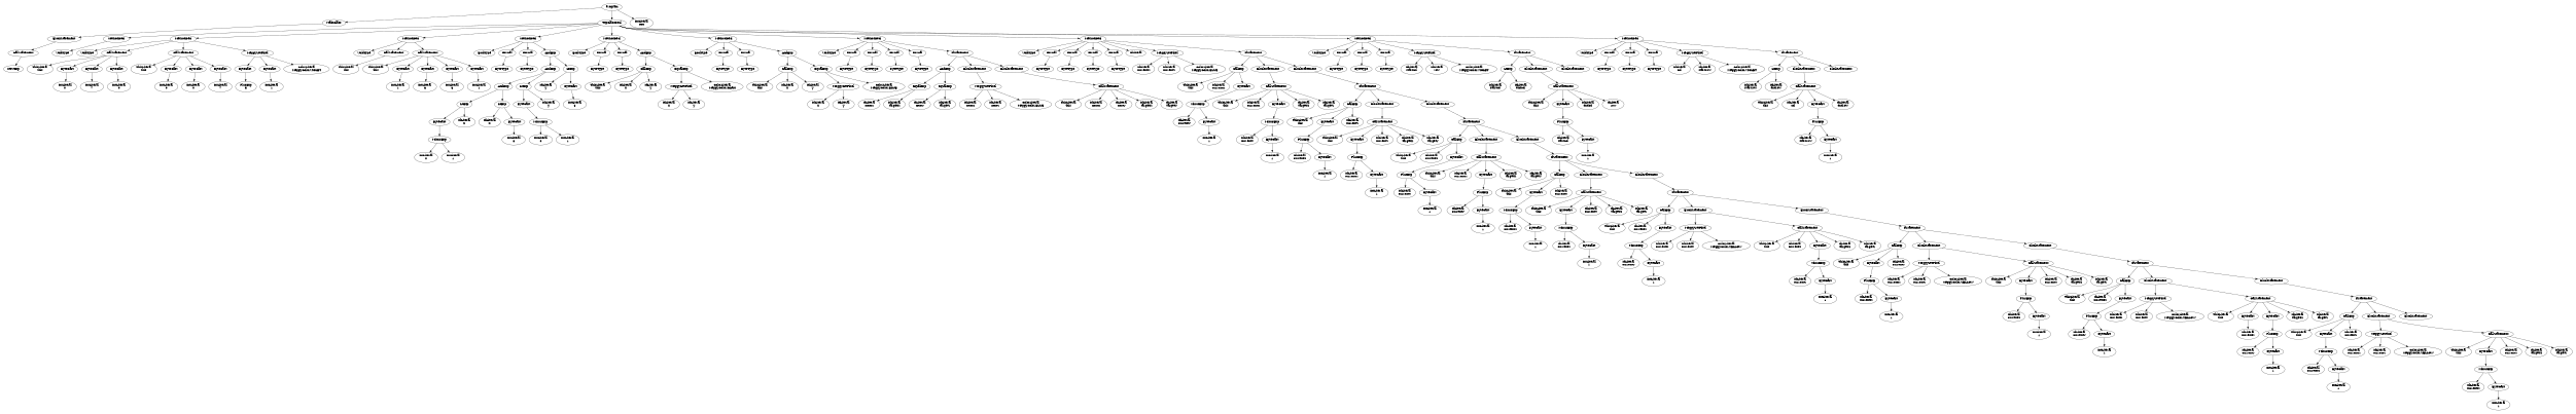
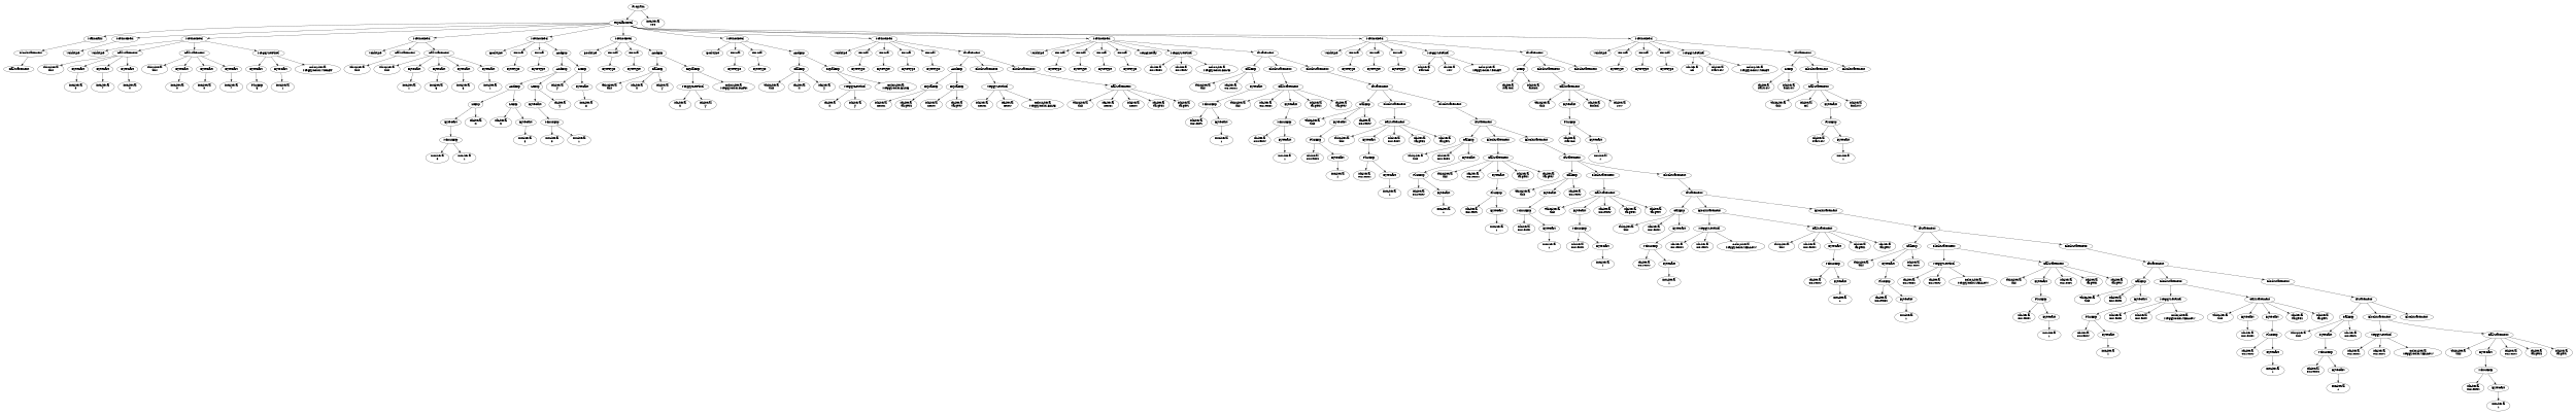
  digraph {
    n1 [label=Program]
    n2 [label=MainClass]
    n3 [label=TopClassDecl]
    n4 [label="IntLiteral\n256"]
    n5 [label=BlockStatement]
    n6 [label=MethodDecl]
    n7 [label=MethodDecl]
    n8 [label=MethodDecl]
    n9 [label=MethodDecl]
    n10 [label=MethodDecl]
    n11 [label=MethodDecl]
    n12 [label=MethodDecl]
    n13 [label=MethodDecl]
    n14 [label=MethodDecl]
    n15 [label=MethodDecl]
    n16 [label=CallStatement]
-   n17 [label=NewExp]
    n18 [label=VoidType]
    n19 [label=VoidType]
    n20 [label=CallStatement]
    n21 [label=CallStatement]
    n22 [label=MeggySetPixel]
    n23 [label=VoidType]
    n24 [label=CallStatement]
    n25 [label=CallStatement]
    n26 [label=BoolType]
    n27 [label=Formal]
    n28 [label=Formal]
    n29 [label=AndExp]
    n30 [label=BoolType]
    n31 [label=Formal]
    n32 [label=Formal]
    n33 [label=AndExp]
    n34 [label=BoolType]
    n35 [label=Formal]
    n36 [label=Formal]
    n37 [label=AndExp]
    n38 [label=VoidType]
    n39 [label=Formal]
    n40 [label=Formal]
    n41 [label=Formal]
    n42 [label=Formal]
    n43 [label=IfStatement]
    n44 [label=VoidType]
    n45 [label=Formal]
    n46 [label=Formal]
    n47 [label=Formal]
    n48 [label=Formal]
-   n49 [label=IdLiteral]
+   n49 [label=MeggyDelay]
    n50 [label=MeggySetPixel]
    n51 [label=IfStatement]
    n52 [label=VoidType]
    n53 [label=Formal]
    n54 [label=Formal]
    n55 [label=Formal]
    n56 [label=MeggySetPixel]
    n57 [label=IfStatement]
    n58 [label=VoidType]
    n59 [label=Formal]
    n60 [label=Formal]
    n61 [label=Formal]
    n62 [label=MeggySetPixel]
    n63 [label=IfStatement]
    n64 [label="ThisLiteral\nthis"]
    n65 [label=ByteCast]
    n66 [label=ByteCast]
    n67 [label=ByteCast]
    n68 [label="ThisLiteral\nthis"]
    n69 [label=ByteCast]
    n70 [label=ByteCast]
    n71 [label=ByteCast]
    n72 [label=ByteCast]
    n73 [label=ByteCast]
    n74 [label="ColorLiteral\nMeggy.Color.VIOLET"]
    n75 [label="IntLiteral\n0"]
    n76 [label="IntLiteral\n7"]
    n77 [label="IntLiteral\n0"]
    n78 [label="IntLiteral\n0"]
    n79 [label="IntLiteral\n0"]
    n80 [label="IntLiteral\n7"]
    n81 [label="PlusExp\n5"]
    n82 [label="IntLiteral\n1"]
    n83 [label="ThisLiteral\nthis"]
    n84 [label="ThisLiteral\nthis"]
    n85 [label=ByteCast]
    n86 [label=ByteCast]
    n87 [label=ByteCast]
    n88 [label=ByteCast]
    n89 [label="IntLiteral\n1"]
    n90 [label="IntLiteral\n6"]
    n91 [label="IntLiteral\n6"]
    n92 [label="IntLiteral\n1"]
    n93 [label=ByteType]
    n94 [label=ByteType]
    n95 [label=AndExp]
    n96 [label=LtExp]
    n97 [label=AndExp]
    n98 [label=LtExp]
    n99 [label="IdLiteral\ny"]
    n100 [label=ByteCast]
    n101 [label=LtExp]
    n102 [label=LtExp]
    n103 [label=ByteCast]
    n104 [label="IdLiteral\ny"]
    n105 [label=ByteCast]
    n106 [label="IdLiteral\nx"]
    n107 [label="IdLiteral\nx"]
    n108 [label=ByteCast]
    n109 [label=MinusExp]
    n110 [label="IntLiteral\n0"]
    n111 [label="IntLiteral\n1"]
    n112 [label="IntLiteral\n8"]
    n113 [label=MinusExp]
    n114 [label="IntLiteral\n0"]
    n115 [label="IntLiteral\n1"]
    n116 [label="IntLiteral\n8"]
    n117 [label=ByteType]
    n118 [label=ByteType]
    n119 [label=CallExp]
    n120 [label=EqualExp]
    n121 [label="ThisLiteral\nthis"]
    n122 [label="IdLiteral\nx"]
    n123 [label="IdLiteral\ny"]
    n124 [label=MeggyGetPixel]
    n125 [label="ColorLiteral\nMeggy.Color.DARK"]
    n126 [label="IdLiteral\nx"]
    n127 [label="IdLiteral\ny"]
    n128 [label=ByteType]
    n129 [label=ByteType]
    n130 [label=CallExp]
    n131 [label=EqualExp]
    n132 [label="ThisLiteral\nthis"]
    n133 [label="IdLiteral\nx"]
    n134 [label="IdLiteral\ny"]
    n135 [label=MeggyGetPixel]
    n136 [label="ColorLiteral\nMeggy.Color.BLUE"]
    n137 [label="IdLiteral\nx"]
    n138 [label="IdLiteral\ny"]
    n139 [label=ByteType]
    n140 [label=ByteType]
    n141 [label=ByteType]
    n142 [label=ByteType]
    n143 [label=AndExp]
    n144 [label=BlockStatement]
    n145 [label=BlockStatement]
    n146 [label=EqualExp]
    n147 [label=EqualExp]
    n148 [label=MeggySetPixel]
    n149 [label=CallStatement]
    n150 [label="IdLiteral\nnextX"]
    n151 [label="IdLiteral\ntargetX"]
    n152 [label="IdLiteral\nnextY"]
    n153 [label="IdLiteral\ntargetY"]
    n154 [label="IdLiteral\nnextX"]
    n155 [label="IdLiteral\nnextY"]
    n156 [label="ColorLiteral\nMeggy.Color.BLUE"]
    n157 [label="ThisLiteral\nthis"]
    n158 [label="IdLiteral\nnextX"]
    n159 [label="IdLiteral\nnextY"]
    n160 [label="IdLiteral\ntargetX"]
    n161 [label="IdLiteral\ntargetY"]
    n162 [label=ByteType]
    n163 [label=ByteType]
    n164 [label=ByteType]
    n165 [label=ByteType]
    n166 [label="IdLiteral\ncurrentX"]
    n167 [label="IdLiteral\ncurrentY"]
    n168 [label="ColorLiteral\nMeggy.Color.BLUE"]
    n169 [label=CallExp]
    n170 [label=BlockStatement]
    n171 [label=BlockStatement]
    n172 [label="ThisLiteral\nthis"]
    n173 [label="IdLiteral\ncurrentX"]
    n174 [label=ByteCast]
    n175 [label=CallStatement]
    n176 [label=IfStatement]
    n177 [label=MinusExp]
    n178 [label="IdLiteral\ncurrentY"]
    n179 [label=ByteCast]
    n180 [label="IntLiteral\n1"]
    n181 [label="ThisLiteral\nthis"]
    n182 [label="IdLiteral\ncurrentX"]
    n183 [label=ByteCast]
    n184 [label="IdLiteral\ntargetX"]
    n185 [label="IdLiteral\ntargetY"]
    n186 [label=MinusExp]
    n187 [label="IdLiteral\ncurrentY"]
    n188 [label=ByteCast]
    n189 [label="IntLiteral\n1"]
    n190 [label=CallExp]
    n191 [label=BlockStatement]
    n192 [label=BlockStatement]
    n193 [label="ThisLiteral\nthis"]
    n194 [label=ByteCast]
    n195 [label="IdLiteral\ncurrentY"]
    n196 [label=CallStatement]
    n197 [label=IfStatement]
    n198 [label=PlusExp]
    n199 [label="IdLiteral\ncurrentX"]
    n200 [label=ByteCast]
    n201 [label="IntLiteral\n1"]
    n202 [label="ThisLiteral\nthis"]
    n203 [label=ByteCast]
    n204 [label="IdLiteral\ncurrentY"]
    n205 [label="IdLiteral\ntargetX"]
    n206 [label="IdLiteral\ntargetY"]
    n207 [label=PlusExp]
    n208 [label="IdLiteral\ncurrentX"]
    n209 [label=ByteCast]
    n210 [label="IntLiteral\n1"]
    n211 [label=CallExp]
    n212 [label=BlockStatement]
    n213 [label=BlockStatement]
    n214 [label="ThisLiteral\nthis"]
    n215 [label="IdLiteral\ncurrentX"]
    n216 [label=ByteCast]
    n217 [label=CallStatement]
    n218 [label=IfStatement]
    n219 [label=PlusExp]
    n220 [label="IdLiteral\ncurrentY"]
    n221 [label=ByteCast]
    n222 [label="IntLiteral\n1"]
    n223 [label="ThisLiteral\nthis"]
    n224 [label="IdLiteral\ncurrentX"]
    n225 [label=ByteCast]
    n226 [label="IdLiteral\ntargetX"]
    n227 [label="IdLiteral\ntargetY"]
    n228 [label=PlusExp]
    n229 [label="IdLiteral\ncurrentY"]
    n230 [label=ByteCast]
    n231 [label="IntLiteral\n1"]
    n232 [label=CallExp]
    n233 [label=BlockStatement]
    n234 [label=BlockStatement]
    n235 [label="ThisLiteral\nthis"]
    n236 [label=ByteCast]
    n237 [label="IdLiteral\ncurrentY"]
    n238 [label=CallStatement]
    n239 [label=IfStatement]
    n240 [label=MinusExp]
    n241 [label="IdLiteral\ncurrentX"]
    n242 [label=ByteCast]
    n243 [label="IntLiteral\n1"]
    n244 [label="ThisLiteral\nthis"]
    n245 [label=ByteCast]
    n246 [label="IdLiteral\ncurrentY"]
    n247 [label="IdLiteral\ntargetX"]
    n248 [label="IdLiteral\ntargetY"]
    n249 [label=MinusExp]
    n250 [label="IdLiteral\ncurrentX"]
    n251 [label=ByteCast]
    n252 [label="IntLiteral\n1"]
    n253 [label=CallExp]
    n254 [label=BlockStatement]
    n255 [label=BlockStatement]
    n256 [label="ThisLiteral\nthis"]
    n257 [label="IdLiteral\ncurrentX"]
    n258 [label=ByteCast]
    n259 [label=MeggySetPixel]
    n260 [label=CallStatement]
    n261 [label=IfStatement]
    n262 [label=MinusExp]
    n263 [label="IdLiteral\ncurrentY"]
    n264 [label=ByteCast]
    n265 [label="IntLiteral\n1"]
    n266 [label="IdLiteral\ncurrentX"]
    n267 [label="IdLiteral\ncurrentY"]
    n268 [label="ColorLiteral\nMeggy.Color.YELLOW"]
    n269 [label="ThisLiteral\nthis"]
    n270 [label="IdLiteral\ncurrentX"]
    n271 [label=ByteCast]
    n272 [label="IdLiteral\ntargetX"]
    n273 [label="IdLiteral\ntargetY"]
    n274 [label=MinusExp]
    n275 [label="IdLiteral\ncurrentY"]
    n276 [label=ByteCast]
    n277 [label="IntLiteral\n1"]
    n278 [label=CallExp]
    n279 [label=BlockStatement]
    n280 [label=BlockStatement]
    n281 [label="ThisLiteral\nthis"]
    n282 [label=ByteCast]
    n283 [label="IdLiteral\ncurrentY"]
    n284 [label=MeggySetPixel]
    n285 [label=CallStatement]
    n286 [label=IfStatement]
    n287 [label=PlusExp]
    n288 [label="IdLiteral\ncurrentX"]
    n289 [label=ByteCast]
    n290 [label="IntLiteral\n1"]
    n291 [label="IdLiteral\ncurrentX"]
    n292 [label="IdLiteral\ncurrentY"]
    n293 [label="ColorLiteral\nMeggy.Color.YELLOW"]
    n294 [label="ThisLiteral\nthis"]
    n295 [label=ByteCast]
    n296 [label="IdLiteral\ncurrentY"]
    n297 [label="IdLiteral\ntargetX"]
    n298 [label="IdLiteral\ntargetY"]
    n299 [label=PlusExp]
    n300 [label="IdLiteral\ncurrentX"]
    n301 [label=ByteCast]
    n302 [label="IntLiteral\n1"]
    n303 [label=CallExp]
    n304 [label=BlockStatement]
    n305 [label=BlockStatement]
    n306 [label="ThisLiteral\nthis"]
    n307 [label="IdLiteral\ncurrentX"]
    n308 [label=ByteCast]
    n309 [label=MeggySetPixel]
    n310 [label=CallStatement]
    n311 [label=IfStatement]
    n312 [label=PlusExp]
    n313 [label="IdLiteral\ncurrentY"]
    n314 [label=ByteCast]
    n315 [label="IntLiteral\n1"]
    n316 [label="IdLiteral\ncurrentX"]
    n317 [label="IdLiteral\ncurrentY"]
    n318 [label="ColorLiteral\nMeggy.Color.YELLOW"]
    n319 [label="ThisLiteral\nthis"]
    n320 [label=ByteCast]
    n321 [label=ByteCast]
    n322 [label="IdLiteral\ntargetX"]
    n323 [label="IdLiteral\ntargetY"]
    n324 [label="IdLiteral\ncurrentX"]
    n325 [label=PlusExp]
    n326 [label="IdLiteral\ncurrentY"]
    n327 [label=ByteCast]
    n328 [label="IntLiteral\n1"]
    n329 [label=CallExp]
    n330 [label=BlockStatement]
    n331 [label=BlockStatement]
    n332 [label="ThisLiteral\nthis"]
    n333 [label=ByteCast]
    n334 [label="IdLiteral\ncurrentY"]
    n335 [label=MeggySetPixel]
    n336 [label=CallStatement]
    n337 [label=MinusExp]
    n338 [label="IdLiteral\ncurrentX"]
    n339 [label=ByteCast]
    n340 [label="IntLiteral\n1"]
    n341 [label="IdLiteral\ncurrentX"]
    n342 [label="IdLiteral\ncurrentY"]
    n343 [label="ColorLiteral\nMeggy.Color.YELLOW"]
    n344 [label="ThisLiteral\nthis"]
    n345 [label=ByteCast]
    n346 [label="IdLiteral\ncurrentY"]
    n347 [label="IdLiteral\ntargetX"]
    n348 [label="IdLiteral\ntargetY"]
    n349 [label=MinusExp]
    n350 [label="IdLiteral\ncurrentX"]
    n351 [label=ByteCast]
    n352 [label="IntLiteral\n1"]
    n353 [label=ByteType]
    n354 [label=ByteType]
    n355 [label=ByteType]
    n356 [label="IdLiteral\nstartcol"]
    n357 [label="IdLiteral\nrow"]
    n358 [label="ColorLiteral\nMeggy.Color.VIOLET"]
    n359 [label=LtExp]
    n360 [label=BlockStatement]
    n361 [label=BlockStatement]
    n362 [label="IdLiteral\nstartcol"]
    n363 [label="IdLiteral\nendcol"]
    n364 [label=CallStatement]
    n365 [label="ThisLiteral\nthis"]
    n366 [label=ByteCast]
    n367 [label="IdLiteral\nendcol"]
    n368 [label="IdLiteral\nrow"]
    n369 [label=PlusExp]
    n370 [label="IdLiteral\nstartcol"]
    n371 [label=ByteCast]
    n372 [label="IntLiteral\n1"]
    n373 [label=ByteType]
    n374 [label=ByteType]
    n375 [label=ByteType]
    n376 [label="IdLiteral\ncol"]
    n377 [label="IdLiteral\nstartrow"]
    n378 [label="ColorLiteral\nMeggy.Color.VIOLET"]
    n379 [label=LtExp]
    n380 [label=BlockStatement]
    n381 [label=BlockStatement]
    n382 [label="IdLiteral\nstartrow"]
    n383 [label="IdLiteral\nendrow"]
    n384 [label=CallStatement]
    n385 [label="ThisLiteral\nthis"]
    n386 [label="IdLiteral\ncol"]
    n387 [label=ByteCast]
    n388 [label="IdLiteral\nendrow"]
    n389 [label=PlusExp]
    n390 [label="IdLiteral\nstartrow"]
    n391 [label=ByteCast]
    n392 [label="IntLiteral\n1"]
-   n1 -> n2
+   n3 -> n2
    n1 -> n3
    n1 -> n4
    n2 -> n5
    n3 -> n6
    n3 -> n7
    n3 -> n8
    n3 -> n9
    n3 -> n10
    n3 -> n11
    n3 -> n12
    n3 -> n13
    n3 -> n14
    n3 -> n15
    n5 -> n16
    n6 -> n18
    n7 -> n19
    n7 -> n20
    n7 -> n21
    n7 -> n22
    n8 -> n23
    n8 -> n24
    n8 -> n25
    n9 -> n26
    n9 -> n27
    n9 -> n28
    n9 -> n29
    n10 -> n30
    n10 -> n31
    n10 -> n32
    n10 -> n33
    n11 -> n34
    n11 -> n35
    n11 -> n36
    n11 -> n37
    n12 -> n38
    n12 -> n39
    n12 -> n40
    n12 -> n41
    n12 -> n42
    n12 -> n43
    n13 -> n44
    n13 -> n45
    n13 -> n46
    n13 -> n47
    n13 -> n48
    n13 -> n49
    n13 -> n50
    n13 -> n51
    n14 -> n52
    n14 -> n53
    n14 -> n54
    n14 -> n55
    n14 -> n56
    n14 -> n57
    n15 -> n58
    n15 -> n59
    n15 -> n60
    n15 -> n61
    n15 -> n62
    n15 -> n63
-   n16 -> n17
    n20 -> n64
    n20 -> n65
    n20 -> n66
    n20 -> n67
    n21 -> n68
    n21 -> n69
    n21 -> n70
    n21 -> n71
    n22 -> n72
    n22 -> n73
    n22 -> n74
    n24 -> n83
    n25 -> n84
    n25 -> n85
    n25 -> n86
    n25 -> n87
    n25 -> n88
    n27 -> n93
    n28 -> n94
    n29 -> n95
    n29 -> n96
    n31 -> n117
    n32 -> n118
    n33 -> n119
    n33 -> n120
    n35 -> n128
    n36 -> n129
    n37 -> n130
    n37 -> n131
    n39 -> n139
    n40 -> n140
    n41 -> n141
    n42 -> n142
    n43 -> n143
    n43 -> n144
    n43 -> n145
    n45 -> n162
    n46 -> n163
    n47 -> n164
    n48 -> n165
    n50 -> n166
    n50 -> n167
    n50 -> n168
    n51 -> n169
    n51 -> n170
    n51 -> n171
    n53 -> n353
    n54 -> n354
    n55 -> n355
    n56 -> n356
    n56 -> n357
    n56 -> n358
    n57 -> n359
    n57 -> n360
    n57 -> n361
    n59 -> n373
    n60 -> n374
    n61 -> n375
    n62 -> n376
    n62 -> n377
    n62 -> n378
    n63 -> n379
    n63 -> n380
    n63 -> n381
    n65 -> n75
    n66 -> n76
    n67 -> n77
    n69 -> n78
    n70 -> n79
    n71 -> n80
    n72 -> n81
    n73 -> n82
    n85 -> n89
    n86 -> n90
    n87 -> n91
    n88 -> n92
    n95 -> n97
    n95 -> n98
    n96 -> n99
    n96 -> n100
    n97 -> n101
    n97 -> n102
    n98 -> n103
    n98 -> n104
    n100 -> n116
    n101 -> n105
    n101 -> n106
    n102 -> n107
    n102 -> n108
    n103 -> n113
    n105 -> n109
    n108 -> n112
    n109 -> n110
    n109 -> n111
    n113 -> n114
    n113 -> n115
    n119 -> n121
    n119 -> n122
    n119 -> n123
    n120 -> n124
    n120 -> n125
    n124 -> n126
    n124 -> n127
    n130 -> n132
    n130 -> n133
    n130 -> n134
    n131 -> n135
    n131 -> n136
    n135 -> n137
    n135 -> n138
    n143 -> n146
    n143 -> n147
    n144 -> n148
    n145 -> n149
    n146 -> n150
    n146 -> n151
    n147 -> n152
    n147 -> n153
    n148 -> n154
    n148 -> n155
    n148 -> n156
    n149 -> n157
    n149 -> n158
    n149 -> n159
    n149 -> n160
    n149 -> n161
    n169 -> n172
    n169 -> n173
    n169 -> n174
    n170 -> n175
    n171 -> n176
    n174 -> n177
    n175 -> n181
    n175 -> n182
    n175 -> n183
    n175 -> n184
    n175 -> n185
    n176 -> n190
    n176 -> n191
    n176 -> n192
    n177 -> n178
    n177 -> n179
    n179 -> n180
    n183 -> n186
    n186 -> n187
    n186 -> n188
    n188 -> n189
    n190 -> n193
    n190 -> n194
    n190 -> n195
    n191 -> n196
    n192 -> n197
    n194 -> n198
    n196 -> n202
    n196 -> n203
    n196 -> n204
    n196 -> n205
    n196 -> n206
    n197 -> n211
    n197 -> n212
    n197 -> n213
    n198 -> n199
    n198 -> n200
    n200 -> n201
    n203 -> n207
    n207 -> n208
    n207 -> n209
    n209 -> n210
    n211 -> n214
    n211 -> n215
    n211 -> n216
    n212 -> n217
    n213 -> n218
    n216 -> n219
    n217 -> n223
    n217 -> n224
    n217 -> n225
    n217 -> n226
    n217 -> n227
    n218 -> n232
    n218 -> n233
    n218 -> n234
    n219 -> n220
    n219 -> n221
    n221 -> n222
    n225 -> n228
    n228 -> n229
    n228 -> n230
    n230 -> n231
    n232 -> n235
    n232 -> n236
    n232 -> n237
    n233 -> n238
    n234 -> n239
    n236 -> n240
    n238 -> n244
    n238 -> n245
    n238 -> n246
    n238 -> n247
    n238 -> n248
    n239 -> n253
    n239 -> n254
    n239 -> n255
    n240 -> n241
    n240 -> n242
    n242 -> n243
    n245 -> n249
    n249 -> n250
    n249 -> n251
    n251 -> n252
    n253 -> n256
    n253 -> n257
    n253 -> n258
    n254 -> n259
    n254 -> n260
    n255 -> n261
    n258 -> n262
    n259 -> n266
    n259 -> n267
    n259 -> n268
    n260 -> n269
    n260 -> n270
    n260 -> n271
    n260 -> n272
    n260 -> n273
    n261 -> n278
    n261 -> n279
    n261 -> n280
    n262 -> n263
    n262 -> n264
    n264 -> n265
    n271 -> n274
    n274 -> n275
    n274 -> n276
    n276 -> n277
    n278 -> n281
    n278 -> n282
    n278 -> n283
    n279 -> n284
    n279 -> n285
    n280 -> n286
    n282 -> n287
    n284 -> n291
    n284 -> n292
    n284 -> n293
    n285 -> n294
    n285 -> n295
    n285 -> n296
    n285 -> n297
    n285 -> n298
    n286 -> n303
    n286 -> n304
    n286 -> n305
    n287 -> n288
    n287 -> n289
    n289 -> n290
    n295 -> n299
    n299 -> n300
    n299 -> n301
    n301 -> n302
    n303 -> n306
    n303 -> n307
    n303 -> n308
    n304 -> n309
    n304 -> n310
    n305 -> n311
    n308 -> n312
    n309 -> n316
    n309 -> n317
    n309 -> n318
    n310 -> n319
    n310 -> n320
    n310 -> n321
    n310 -> n322
    n310 -> n323
    n311 -> n329
    n311 -> n330
    n311 -> n331
    n312 -> n313
    n312 -> n314
    n314 -> n315
    n320 -> n324
    n321 -> n325
    n325 -> n326
    n325 -> n327
    n327 -> n328
    n329 -> n332
    n329 -> n333
    n329 -> n334
    n330 -> n335
    n330 -> n336
    n333 -> n337
    n335 -> n341
    n335 -> n342
    n335 -> n343
    n336 -> n344
    n336 -> n345
    n336 -> n346
    n336 -> n347
    n336 -> n348
    n337 -> n338
    n337 -> n339
    n339 -> n340
    n345 -> n349
    n349 -> n350
    n349 -> n351
    n351 -> n352
    n359 -> n362
    n359 -> n363
    n360 -> n364
    n364 -> n365
    n364 -> n366
    n364 -> n367
    n364 -> n368
    n366 -> n369
    n369 -> n370
    n369 -> n371
    n371 -> n372
    n379 -> n382
    n379 -> n383
    n380 -> n384
    n384 -> n385
    n384 -> n386
    n384 -> n387
    n384 -> n388
    n387 -> n389
    n389 -> n390
    n389 -> n391
    n391 -> n392
  }
